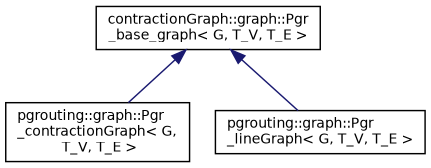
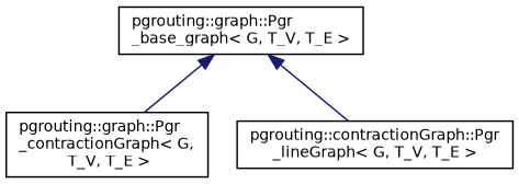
  digraph {
    rankdir=TB
    node [color=black fillcolor=white fontname=Helvetica fontsize=10 shape=record style=filled]
    edge [color=midnightblue dir=back fontname=Helvetica fontsize=10 labelfontname=Helvetica labelfontsize=10 style=solid]
-   n1 [height=0.2 label="contractionGraph::graph::Pgr\l_base_graph\< G, T_V, T_E \>" width=0.4]
+   n1 [height=0.2 label="pgrouting::graph::Pgr\l_base_graph\< G, T_V, T_E \>" width=0.4]
    n2 [height=0.2 label="pgrouting::graph::Pgr\l_contractionGraph\< G,\l T_V, T_E \>" width=0.4]
-   n3 [height=0.2 label="pgrouting::graph::Pgr\l_lineGraph\< G, T_V, T_E \>" width=0.4]
+   n3 [height=0.2 label="pgrouting::contractionGraph::Pgr\l_lineGraph\< G, T_V, T_E \>" width=0.4]
    n1 -> n2
    n1 -> n3
  }
